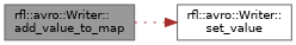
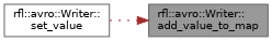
  digraph {
    rankdir=LR
    node [fontname=Helvetica fontsize=10 shape=box style=filled]
    n1 [color=gray40 fillcolor=grey60 fontcolor=black height=0.2 label="rfl::avro::Writer::\ladd_value_to_map" width=0.4]
    n2 [color=grey40 fillcolor=white height=0.2 label="rfl::avro::Writer::\lset_value" width=0.4]
-   n1 -> n2 [color=brown fontname=Helvetica fontsize=10 labelfontname=Helvetica labelfontsize=10 style=dotted]
+   n2 -> n1 [color=brown fontname=Helvetica fontsize=10 labelfontname=Helvetica labelfontsize=10 style=dotted]
  }
